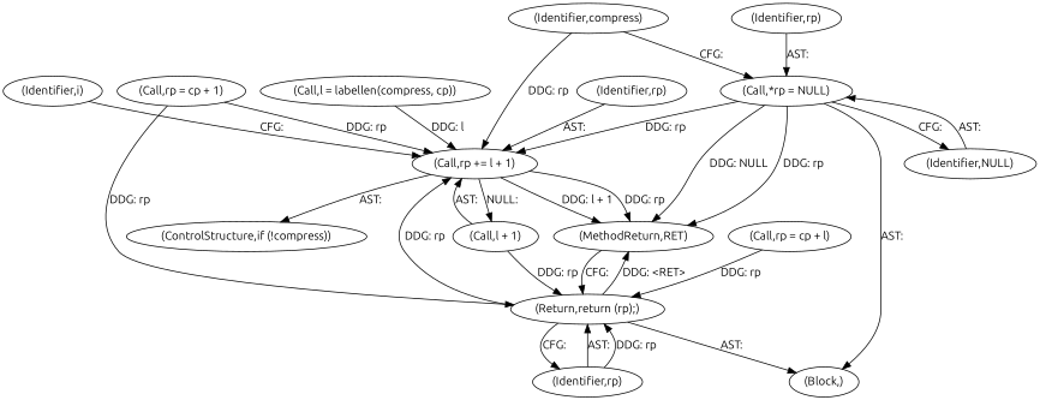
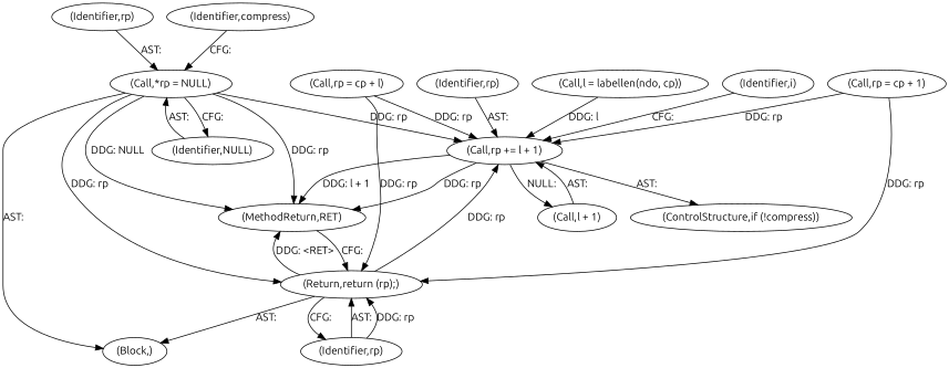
  digraph {
    fontname=Ubuntu
    node [fontname=Ubuntu]
    edge [fontname=Ubuntu]
    n1 [label="(Call,*rp = NULL)"]
    n2 [label="(Call,rp += l + 1)"]
    n3 [label="(Return,return (rp);)"]
    n4 [label="(MethodReturn,RET)"]
    n5 [label="(Block,)"]
    n6 [label="(Identifier,NULL)"]
    n7 [label="(ControlStructure,if (!compress))"]
    n8 [label="(Call,l + 1)"]
    n9 [label="(Identifier,rp)"]
    n10 [label="(Identifier,i)"]
-   n11 [label="(Call,l = labellen(compress, cp))"]
+   n11 [label="(Call,l = labellen(ndo, cp))"]
    n12 [label="(Call,rp = cp + l)"]
    n13 [label="(Call,rp = cp + 1)"]
    n14 [label="(Identifier,rp)"]
    n15 [label="(Identifier,compress)"]
    n16 [label="(Identifier,rp)"]
    n1 -> n2 [label="DDG: rp"]
-   n8 -> n3 [label="DDG: rp"]
+   n1 -> n3 [label="DDG: rp"]
    n1 -> n4 [label="DDG: NULL"]
    n1 -> n4 [label="DDG: rp"]
    n1 -> n5 [label="AST: "]
    n1 -> n6 [label="CFG: "]
    n2 -> n4 [label="DDG: l + 1"]
    n2 -> n4 [label="DDG: rp"]
    n2 -> n7 [label="AST: "]
    n2 -> n8 [label="NULL: "]
    n3 -> n2 [label="DDG: rp"]
    n3 -> n4 [label="DDG: <RET>"]
    n3 -> n5 [label="AST: "]
    n3 -> n9 [label="CFG: "]
    n4 -> n3 [label="CFG: "]
    n6 -> n1 [label="AST: "]
    n8 -> n2 [label="AST: "]
    n9 -> n3 [label="AST: "]
    n9 -> n3 [label="DDG: rp"]
    n10 -> n2 [label="CFG: "]
    n11 -> n2 [label="DDG: l"]
-   n15 -> n2 [label="DDG: rp"]
+   n12 -> n2 [label="DDG: rp"]
    n12 -> n3 [label="DDG: rp"]
    n13 -> n2 [label="DDG: rp"]
    n13 -> n3 [label="DDG: rp"]
    n14 -> n1 [label="AST: "]
    n15 -> n1 [label="CFG: "]
    n16 -> n2 [label="AST: "]
  }
